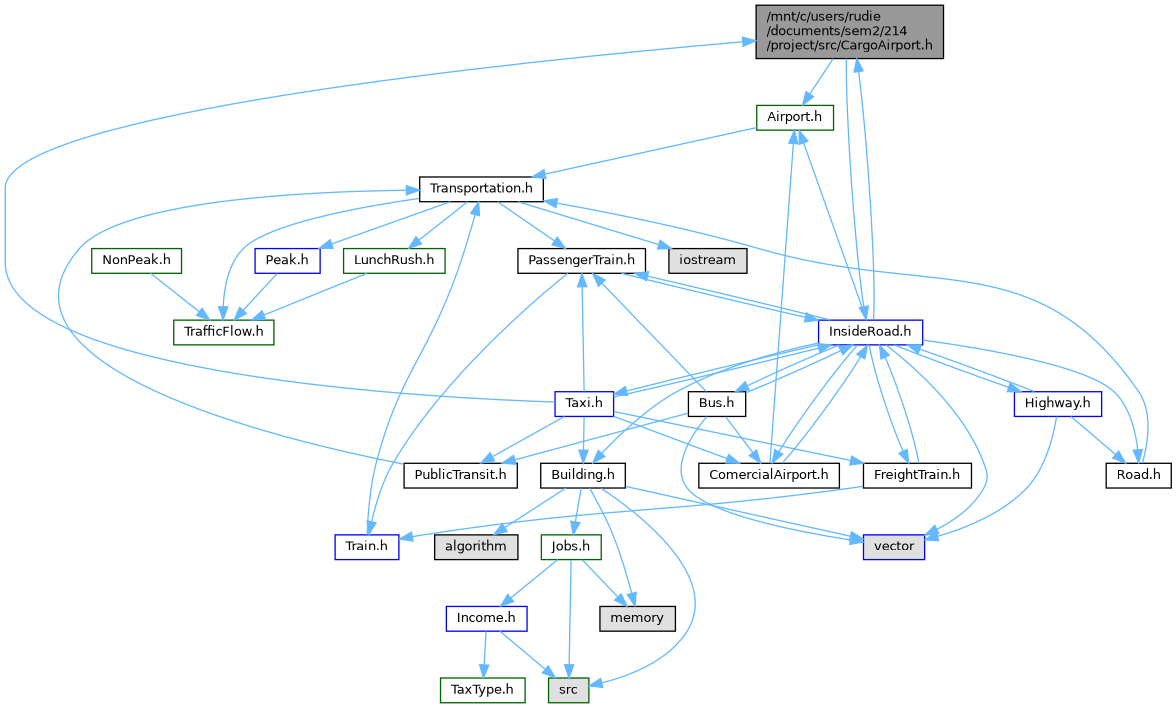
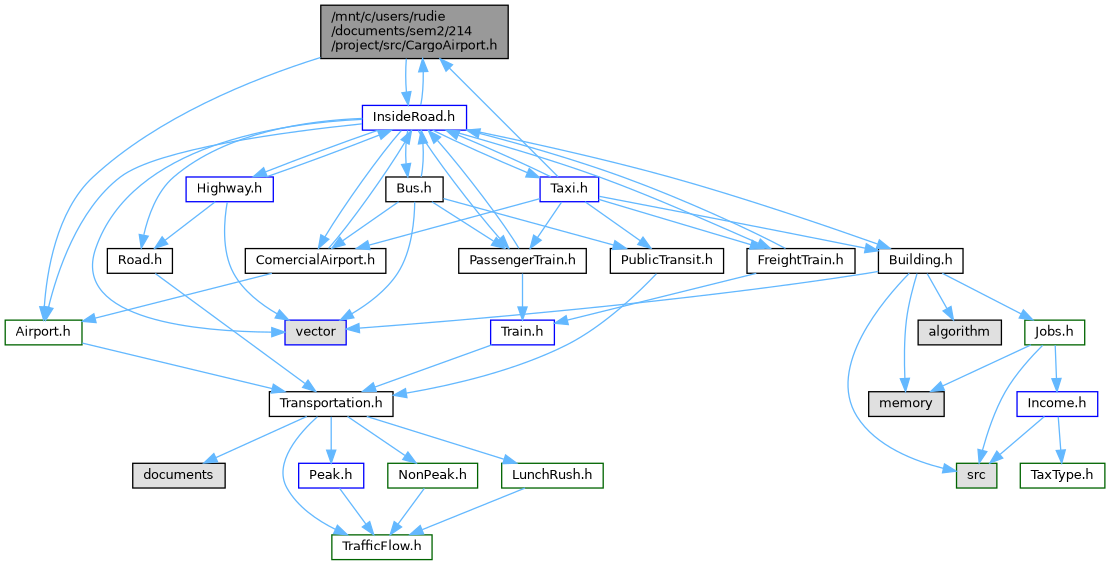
  digraph {
    node [color=black fillcolor=white fontname=Helvetica fontsize=10 shape=box style=filled]
    edge [color=steelblue1 fontname=Helvetica fontsize=10 labelfontname=Helvetica labelfontsize=10 style=solid]
    n1 [fillcolor=grey60 fontcolor=black height=0.2 label="/mnt/c/users/rudie\l/documents/sem2/214\l/project/src/CargoAirport.h" width=0.4]
    n2 [color=darkgreen height=0.2 label="Airport.h" width=0.4]
    n3 [color=blue height=0.2 label="InsideRoad.h" width=0.4]
    n4 [height=0.2 label="Transportation.h" width=0.4]
    n5 [color=blue fillcolor="#E0E0E0" height=0.2 label=vector width=0.4]
    n6 [height=0.2 label="Road.h" width=0.4]
    n7 [color=blue height=0.2 label="Highway.h" width=0.4]
    n8 [height=0.2 label="Bus.h" width=0.4]
    n9 [height=0.2 label="ComercialAirport.h" width=0.4]
    n10 [height=0.2 label="PassengerTrain.h" width=0.4]
    n11 [color=blue height=0.2 label="Taxi.h" width=0.4]
    n12 [height=0.2 label="FreightTrain.h" width=0.4]
    n13 [height=0.2 label="Building.h" width=0.4]
-   n14 [fillcolor="#E0E0E0" height=0.2 label=iostream width=0.4]
+   n14 [fillcolor="#E0E0E0" height=0.2 label=documents width=0.4]
    n15 [color=darkgreen height=0.2 label="TrafficFlow.h" width=0.4]
    n16 [color=blue height=0.2 label="Peak.h" width=0.4]
    n17 [color=darkgreen height=0.2 label="NonPeak.h" width=0.4]
    n18 [color=darkgreen height=0.2 label="LunchRush.h" width=0.4]
    n19 [height=0.2 label="PublicTransit.h" width=0.4]
    n20 [color=blue height=0.2 label="Train.h" width=0.4]
    n21 [color=darkgreen fillcolor="#E0E0E0" height=0.2 label=src width=0.4]
    n22 [fillcolor="#E0E0E0" height=0.2 label=memory width=0.4]
    n23 [fillcolor="#E0E0E0" height=0.2 label=algorithm width=0.4]
    n24 [color=darkgreen height=0.2 label="Jobs.h" width=0.4]
    n25 [color=blue height=0.2 label="Income.h" width=0.4]
    n26 [color=darkgreen height=0.2 label="TaxType.h" width=0.4]
    n1 -> n2
    n1 -> n3
    n2 -> n4
    n3 -> n1
    n3 -> n2
    n3 -> n5
    n3 -> n6
    n3 -> n7
    n3 -> n8
    n3 -> n9
    n3 -> n10
    n3 -> n11
    n3 -> n12
    n3 -> n13
    n4 -> n14
    n4 -> n15
    n4 -> n16
-   n4 -> n10
+   n4 -> n17
    n4 -> n18
    n6 -> n4
    n7 -> n3
    n7 -> n5
    n7 -> n6
    n8 -> n3
    n8 -> n5
    n8 -> n9
    n8 -> n10
    n8 -> n19
    n9 -> n2
    n9 -> n3
    n10 -> n3
    n10 -> n20
    n11 -> n1
    n11 -> n3
    n11 -> n9
    n11 -> n10
    n11 -> n12
    n11 -> n13
    n11 -> n19
    n12 -> n3
    n12 -> n20
    n13 -> n5
    n13 -> n21
    n13 -> n22
    n13 -> n23
    n13 -> n24
    n16 -> n15
    n17 -> n15
    n18 -> n15
    n19 -> n4
    n20 -> n4
    n24 -> n21
    n24 -> n22
    n24 -> n25
    n25 -> n21
    n25 -> n26
  }
